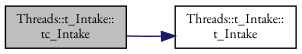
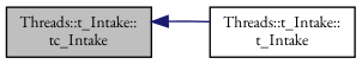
  digraph {
    rankdir=LR
    fontname="EB Garamond"
    node [color=black fontname="EB Garamond" fontsize=10 shape=record style=filled]
    n1 [fillcolor=grey75 fontcolor=black height=0.2 label="Threads::t_Intake::\ltc_Intake" width=0.4]
    n2 [fillcolor=white height=0.2 label="Threads::t_Intake::\lt_Intake" width=0.4]
-   n1 -> n2 [color=midnightblue fontname="EB Garamond" fontsize=10 labelfontname=Helvetica labelfontsize=10 style=solid]
+   n2 -> n1 [color=midnightblue fontname="EB Garamond" fontsize=10 labelfontname=Helvetica labelfontsize=10 style=solid]
  }
